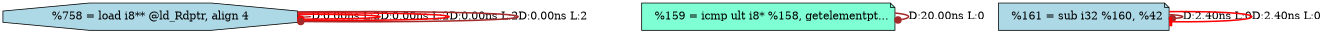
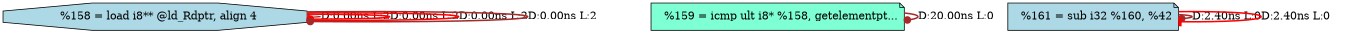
  digraph {
    node [fillcolor=lightblue shape=note style=filled]
    edge [arrowhead=dot color=brown style=bold]
-   n1 [label="%758 = load i8** @ld_Rdptr, align 4" shape=octagon]
+   n1 [label="  %158 = load i8** @ld_Rdptr, align 4" shape=octagon]
    n2 [fillcolor=aquamarine label="  %159 = icmp ult i8* %158, getelementpt..."]
    n3 [label="  %161 = sub i32 %160, %42"]
    n1 -> n1 [arrowhead=tee label="D:0.00ns L:2" style=solid]
    n1 -> n1 [color=red label="D:0.00ns L:2"]
    n1 -> n1 [color=red label="D:0.00ns L:2"]
    n1 -> n1 [label="D:0.00ns L:2"]
    n2 -> n2 [label="D:20.00ns L:0"]
    n3 -> n3 [label="D:2.40ns L:0"]
    n3 -> n3 [arrowhead=tee color=red label="D:2.40ns L:0"]
  }
